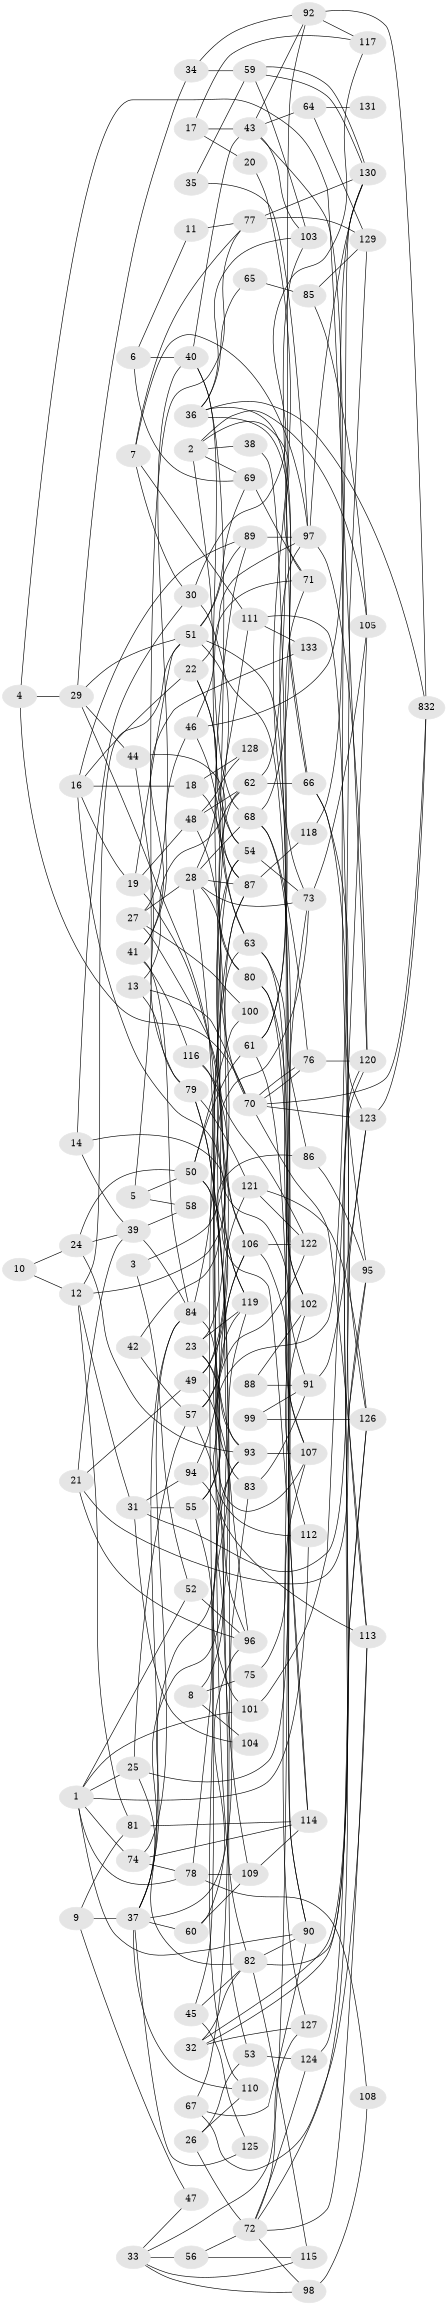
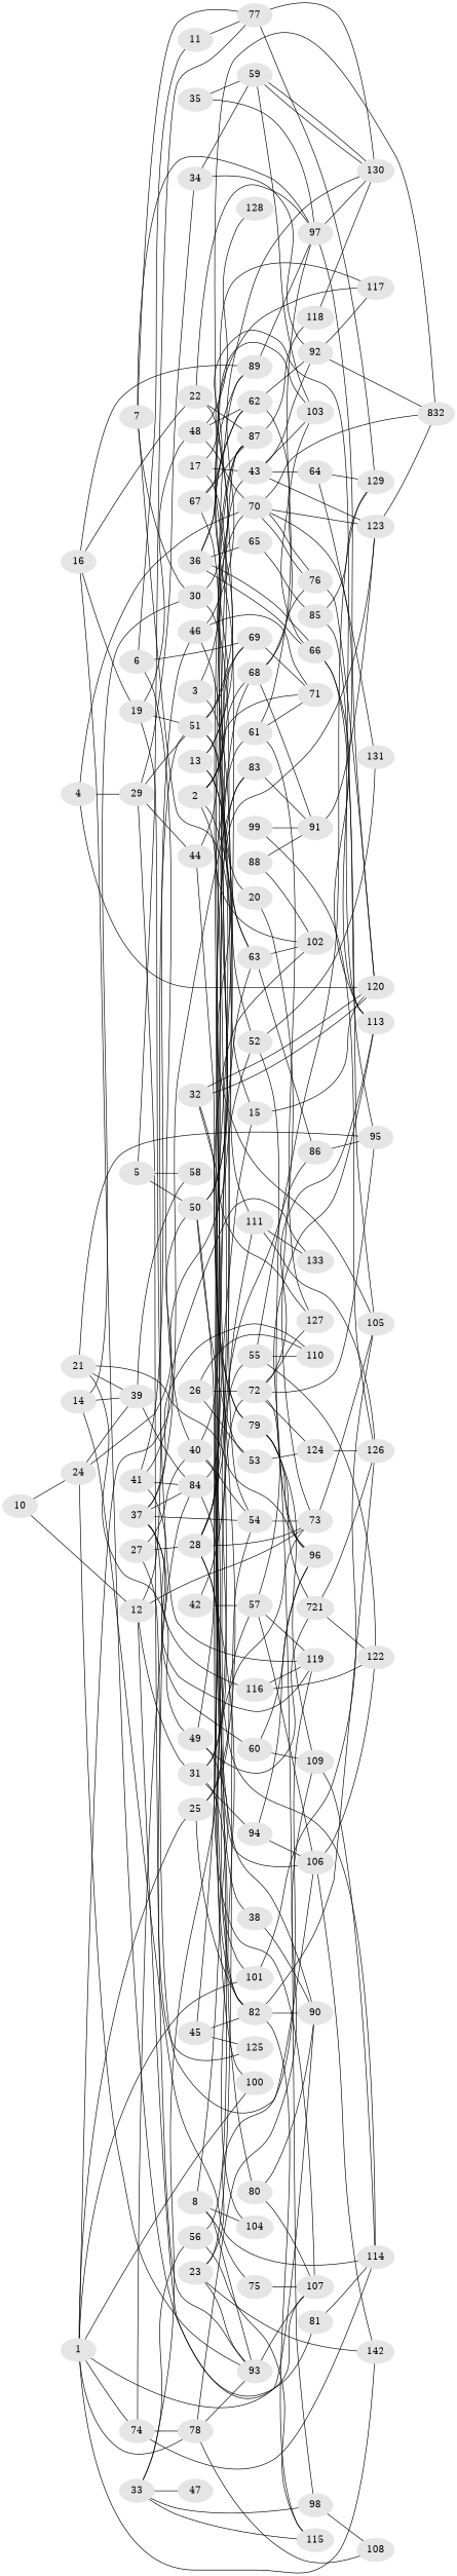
  graph {
    rankdir=LR
    node [color=gray90 style=filled]
    1
    25
    52
    74
    78
    90
    101
-   112
+   112 [label=142]
    57
    82
    102
    96
    131
    114
    84
    93
    109
    108
    105
    2
    38
    68
    69
    71
    103
    76
    91
    3
    62
    92
    66
    4
    29
    70
    120
    51
    34
    44
    123
    n40 [label=832]
    113
    5
    50
    58
    77
    53
    100
    83
    61
    130
    129
    6
    11
    40
    43
    54
    106
    7
    30
    97
    111
    117
    63
    133
    126
    8
+   15
    75
    104
    107
-   9
    37
    47
    81
    119
    110
    60
    125
    10
    12
    24
    31
    73
    39
    55
    94
    89
    13
    79
-   121
+   121 [label=721]
    14
    16
-   18
    19
    22
    80
    128
    48
    87
    17
    20
    64
    21
    49
    95
    118
    23
    115
    26
    72
    124
    127
    98
    27
    28
    122
    59
    86
    32
    33
    56
    35
    36
    65
    85
    41
    46
    116
    42
    45
    67
    88
    99
    1 -- 25
    1 -- 52
    1 -- 74
    1 -- 78
    1 -- 90
    1 -- 101
    1 -- 112
    25 -- 57
    25 -- 82
    25 -- 102
    52 -- 96
+   52 -- 131
    74 -- 78
    74 -- 114
    74 -- 84
    78 -- 93
    78 -- 109
    78 -- 108
    101 -- 105
    57 -- 113
    57 -- 106
    57 -- 119
    82 -- 90
    82 -- 126
    82 -- 115
    84 -- 107
    84 -- 89
    93 -- 107
    109 -- 114
    2 -- 105
    2 -- 38
    2 -- 68
    2 -- 69
    2 -- 71
    38 -- 90
    68 -- 103
    68 -- 76
    68 -- 91
    69 -- 71
    76 -- 120
    91 -- 123
    3 -- 52
    3 -- 62
    62 -- 92
    62 -- 66
    92 -- n40
    92 -- 117
    66 -- 113
    66 -- 95
    4 -- 29
    4 -- 70
    4 -- 120
    29 -- 93
    29 -- 51
    29 -- 34
    29 -- 44
    70 -- 76
    70 -- 76
    70 -- 123
    70 -- n40
    70 -- 113
    51 -- 102
    51 -- 114
    51 -- 69
    51 -- 89
    34 -- 92
    34 -- 59
    44 -- 79
    44 -- 87
    123 -- n40
    5 -- 50
    5 -- 58
    5 -- 77
    50 -- 53
    50 -- 100
    50 -- 83
    50 -- 61
    77 -- 130
    77 -- 129
    53 -- 124
    83 -- 91
    61 -- 71
    61 -- 97
    61 -- 127
    6 -- 69
    6 -- 11
    6 -- 40
    11 -- 77
    40 -- 43
    40 -- 54
    40 -- 106
    43 -- 103
    43 -- 92
    43 -- 123
    43 -- 64
    54 -- 73
    106 -- 112
    106 -- 122
    7 -- 77
    7 -- 30
    7 -- 97
    7 -- 111
    30 -- 117
    30 -- 63
    97 -- 120
    97 -- 130
    111 -- 133
    111 -- 126
    63 -- 102
    63 -- 86
    8 -- 93
+   8 -- 15
    8 -- 75
    8 -- 104
+   15 -- 120
    75 -- 107
-   9 -- 37
-   9 -- 47
-   9 -- 81
    37 -- 84
    37 -- 83
    37 -- 54
    37 -- 119
    37 -- 110
    37 -- 60
    37 -- 125
    81 -- 114
    60 -- 96
    60 -- 109
    10 -- 12
    10 -- 24
    12 -- 51
    12 -- 81
    12 -- 31
    12 -- 73
    24 -- 93
    24 -- 50
    24 -- 39
    31 -- 123
    31 -- 104
    31 -- 55
    31 -- 94
    73 -- 105
    39 -- 84
    39 -- 58
    55 -- 129
    55 -- 110
    55 -- 122
    94 -- 96
    94 -- 106
    89 -- 97
    13 -- 62
    13 -- 70
+   13 -- 15
    13 -- 79
    79 -- 96
    79 -- 109
    79 -- 121
    121 -- 126
    121 -- 122
    14 -- 114
    14 -- 30
    14 -- 39
    16 -- 107
    16 -- 89
-   16 -- 18
    16 -- 19
    16 -- 22
-   18 -- 80
-   18 -- 128
    19 -- 51
    19 -- 119
    19 -- 48
    22 -- 54
    22 -- 97
    22 -- 87
    80 -- 90
    80 -- 107
    48 -- 62
    48 -- 70
    48 -- 128
    87 -- 118
    17 -- 43
    17 -- 117
    17 -- 20
    20 -- 73
    64 -- 131
    64 -- 129
    21 -- 96
    21 -- 39
    21 -- 49
    21 -- 95
    49 -- 101
    49 -- 121
    49 -- 87
    118 -- 130
    23 -- 112
    23 -- 93
    23 -- 54
    23 -- 119
    26 -- 53
    26 -- 110
    26 -- 72
    72 -- 113
    72 -- 95
    72 -- 124
    72 -- 127
    72 -- 98
    124 -- 126
    98 -- 108
-   27 -- 100
+   1 -- 100
    27 -- 40
    27 -- 106
    27 -- 28
    28 -- 82
    28 -- 68
    28 -- 111
    28 -- 73
    28 -- 80
    28 -- 87
    59 -- 103
    59 -- 130
    59 -- 130
    86 -- 95
    32 -- 82
    32 -- 120
    32 -- 120
    32 -- 127
    33 -- 47
    33 -- 73
    33 -- 115
    33 -- 98
    33 -- 56
    56 -- 115
    56 -- 72
    35 -- 97
    35 -- 59
    36 -- 103
    36 -- 66
    36 -- 66
    36 -- n40
    36 -- 65
    65 -- 85
    85 -- 105
    85 -- 129
    41 -- 84
    41 -- 133
    41 -- 46
    41 -- 116
    46 -- 71
    46 -- 130
    46 -- 63
    116 -- 119
    116 -- 122
    42 -- 57
    42 -- 86
    45 -- 82
    45 -- 63
    45 -- 125
    67 -- 90
    67 -- 113
    67 -- 87
    88 -- 102
    88 -- 91
    99 -- 91
    99 -- 126
  }
